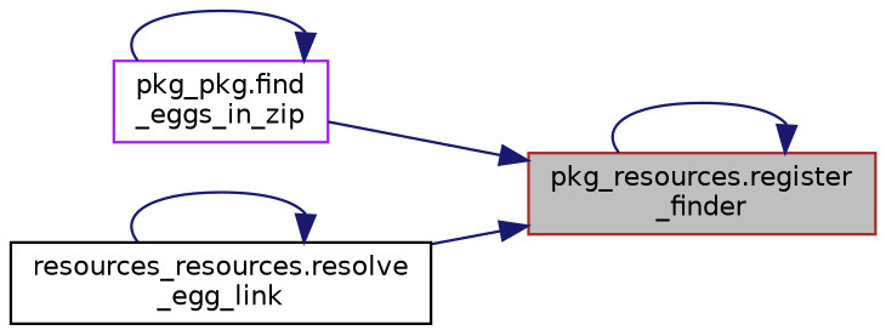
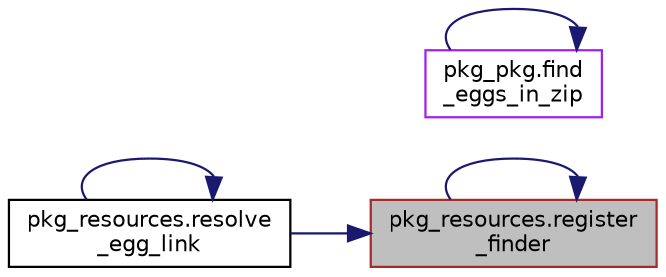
  digraph {
    rankdir=RL
    node [fillcolor=white fontname=Helvetica fontsize=10 shape=record style=filled]
    edge [color=midnightblue dir=back fontname=Helvetica fontsize=10 labelfontname=Helvetica labelfontsize=10 style=solid]
    n1 [color=brown fillcolor=grey75 fontcolor=black height=0.2 label="pkg_resources.register\l_finder" width=0.4]
    n2 [color=purple height=0.2 label="pkg_pkg.find\l_eggs_in_zip" width=0.4]
-   n3 [color=black height=0.2 label="resources_resources.resolve\l_egg_link" width=0.4]
+   n3 [color=black height=0.2 label="pkg_resources.resolve\l_egg_link" width=0.4]
    n1 -> n1
-   n1 -> n2
    n1 -> n3
    n2 -> n2
    n3 -> n3
  }
